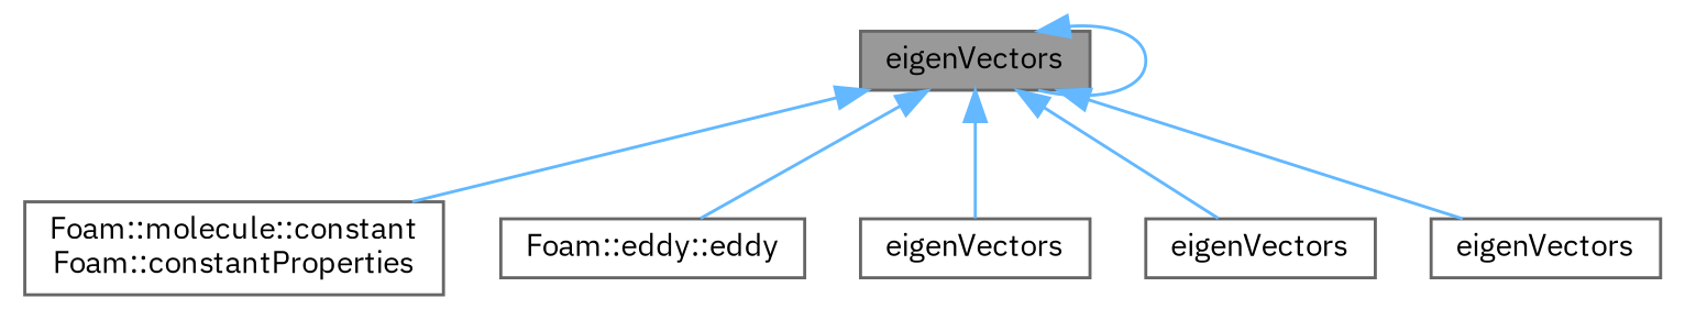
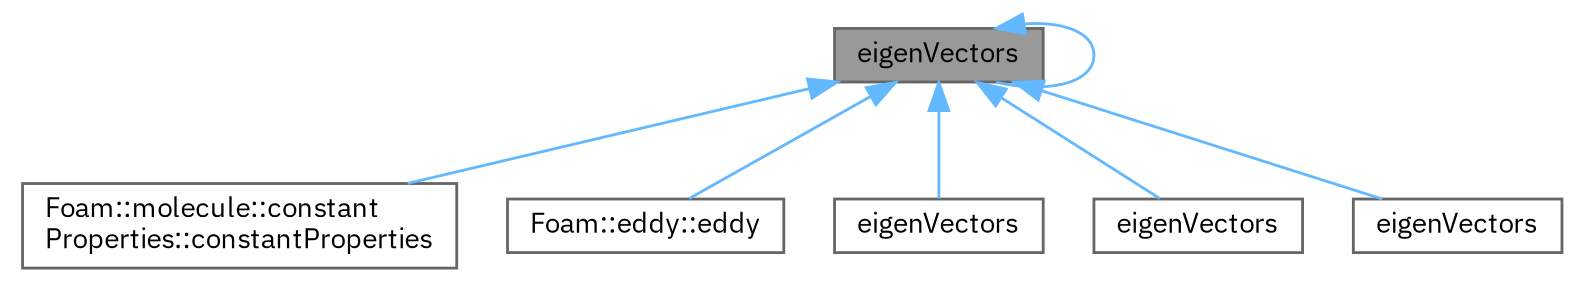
  digraph {
    rankdir=TB
    fontname="IBM Plex Sans"
    node [color=grey40 fillcolor=white fontname="IBM Plex Sans" fontsize=10 shape=box style=filled]
    edge [color=steelblue1 dir=back fontname="IBM Plex Sans" fontsize=10 labelfontname=Helvetica labelfontsize=10 style=solid]
    n1 [color=gray40 fillcolor=grey60 fontcolor=black height=0.2 label=eigenVectors width=0.4]
-   n2 [height=0.2 label="Foam::molecule::constant\lFoam::constantProperties" width=0.4]
+   n2 [height=0.2 label="Foam::molecule::constant\lProperties::constantProperties" width=0.4]
    n3 [height=0.2 label="Foam::eddy::eddy" width=0.4]
    n4 [height=0.2 label=eigenVectors width=0.4]
    n5 [height=0.2 label=eigenVectors width=0.4]
    n6 [height=0.2 label=eigenVectors width=0.4]
    n1 -> n1
    n1 -> n2
    n1 -> n3
    n1 -> n4
    n1 -> n5
    n1 -> n6
  }
